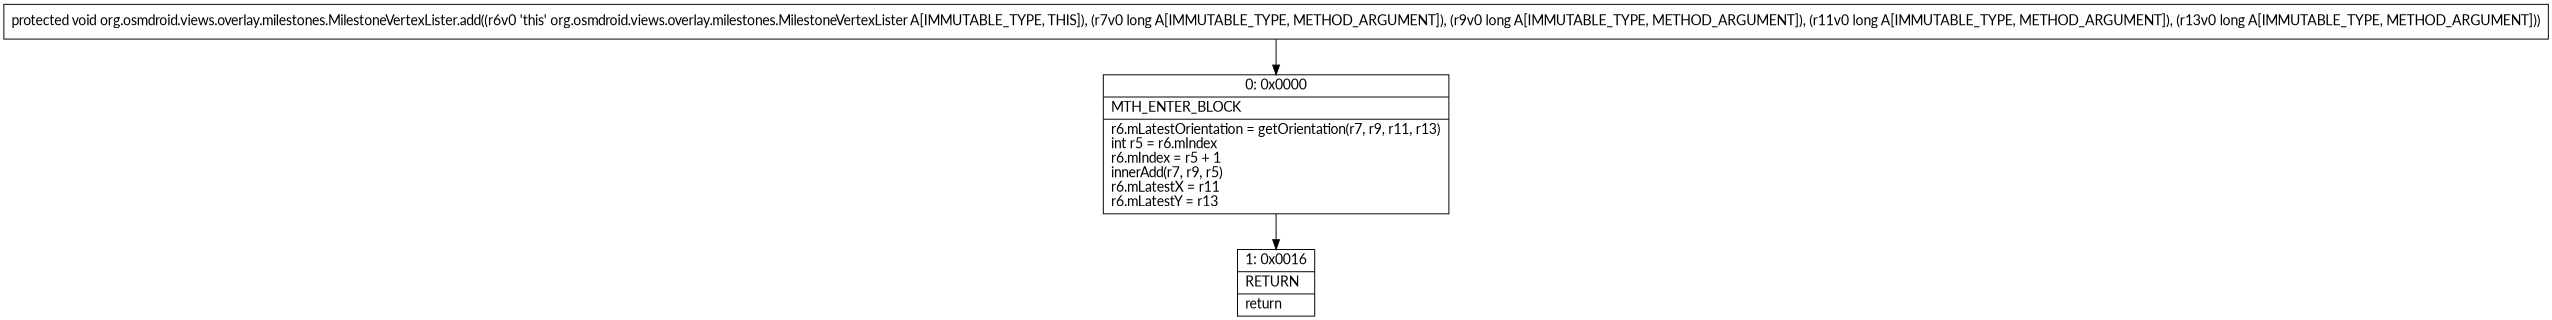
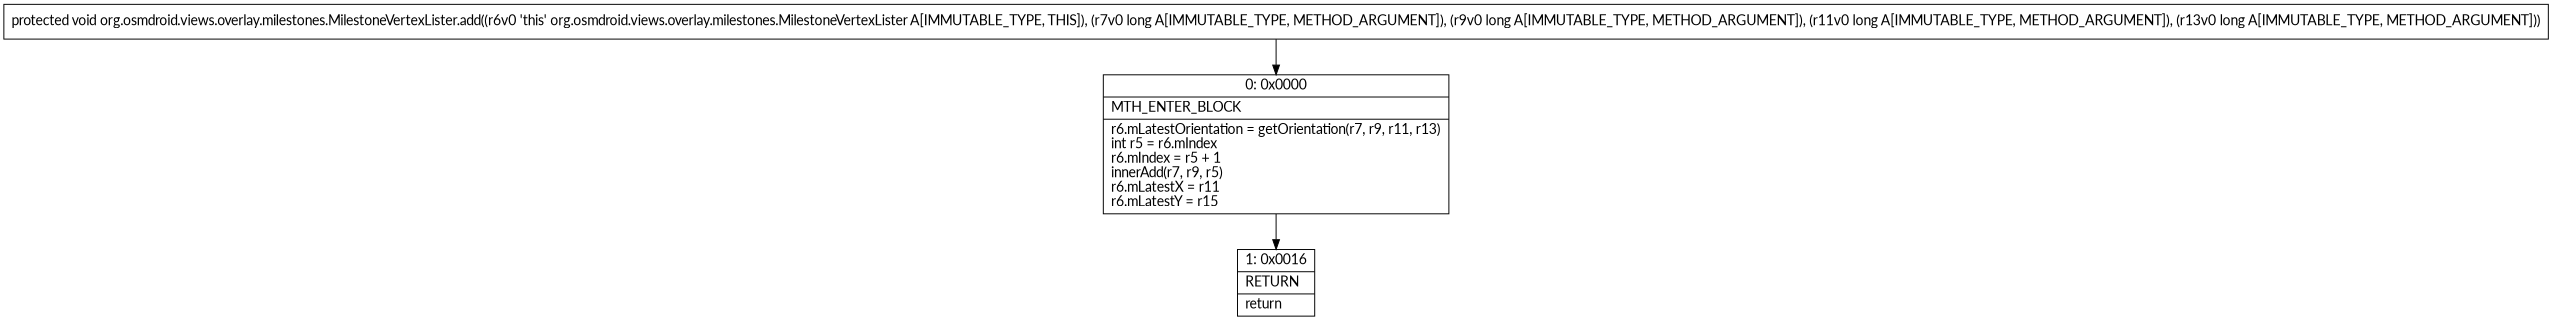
  digraph {
    fontname=Lato
    node [shape=record fontname=Lato]
    edge [fontname=Lato]
-   n1 [label="{0\:\ 0x0000|MTH_ENTER_BLOCK\l|r6.mLatestOrientation = getOrientation(r7, r9, r11, r13)\lint r5 = r6.mIndex\lr6.mIndex = r5 + 1\linnerAdd(r7, r9, r5)\lr6.mLatestX = r11\lr6.mLatestY = r13\l}"]
+   n1 [label="{0\:\ 0x0000|MTH_ENTER_BLOCK\l|r6.mLatestOrientation = getOrientation(r7, r9, r11, r13)\lint r5 = r6.mIndex\lr6.mIndex = r5 + 1\linnerAdd(r7, r9, r5)\lr6.mLatestX = r11\lr6.mLatestY = r15\l}"]
    n2 [label="{1\:\ 0x0016|RETURN\l|return\l}"]
    n3 [label="{protected void org.osmdroid.views.overlay.milestones.MilestoneVertexLister.add((r6v0 'this' org.osmdroid.views.overlay.milestones.MilestoneVertexLister A[IMMUTABLE_TYPE, THIS]), (r7v0 long A[IMMUTABLE_TYPE, METHOD_ARGUMENT]), (r9v0 long A[IMMUTABLE_TYPE, METHOD_ARGUMENT]), (r11v0 long A[IMMUTABLE_TYPE, METHOD_ARGUMENT]), (r13v0 long A[IMMUTABLE_TYPE, METHOD_ARGUMENT])) }"]
    n1 -> n2
    n3 -> n1
  }
